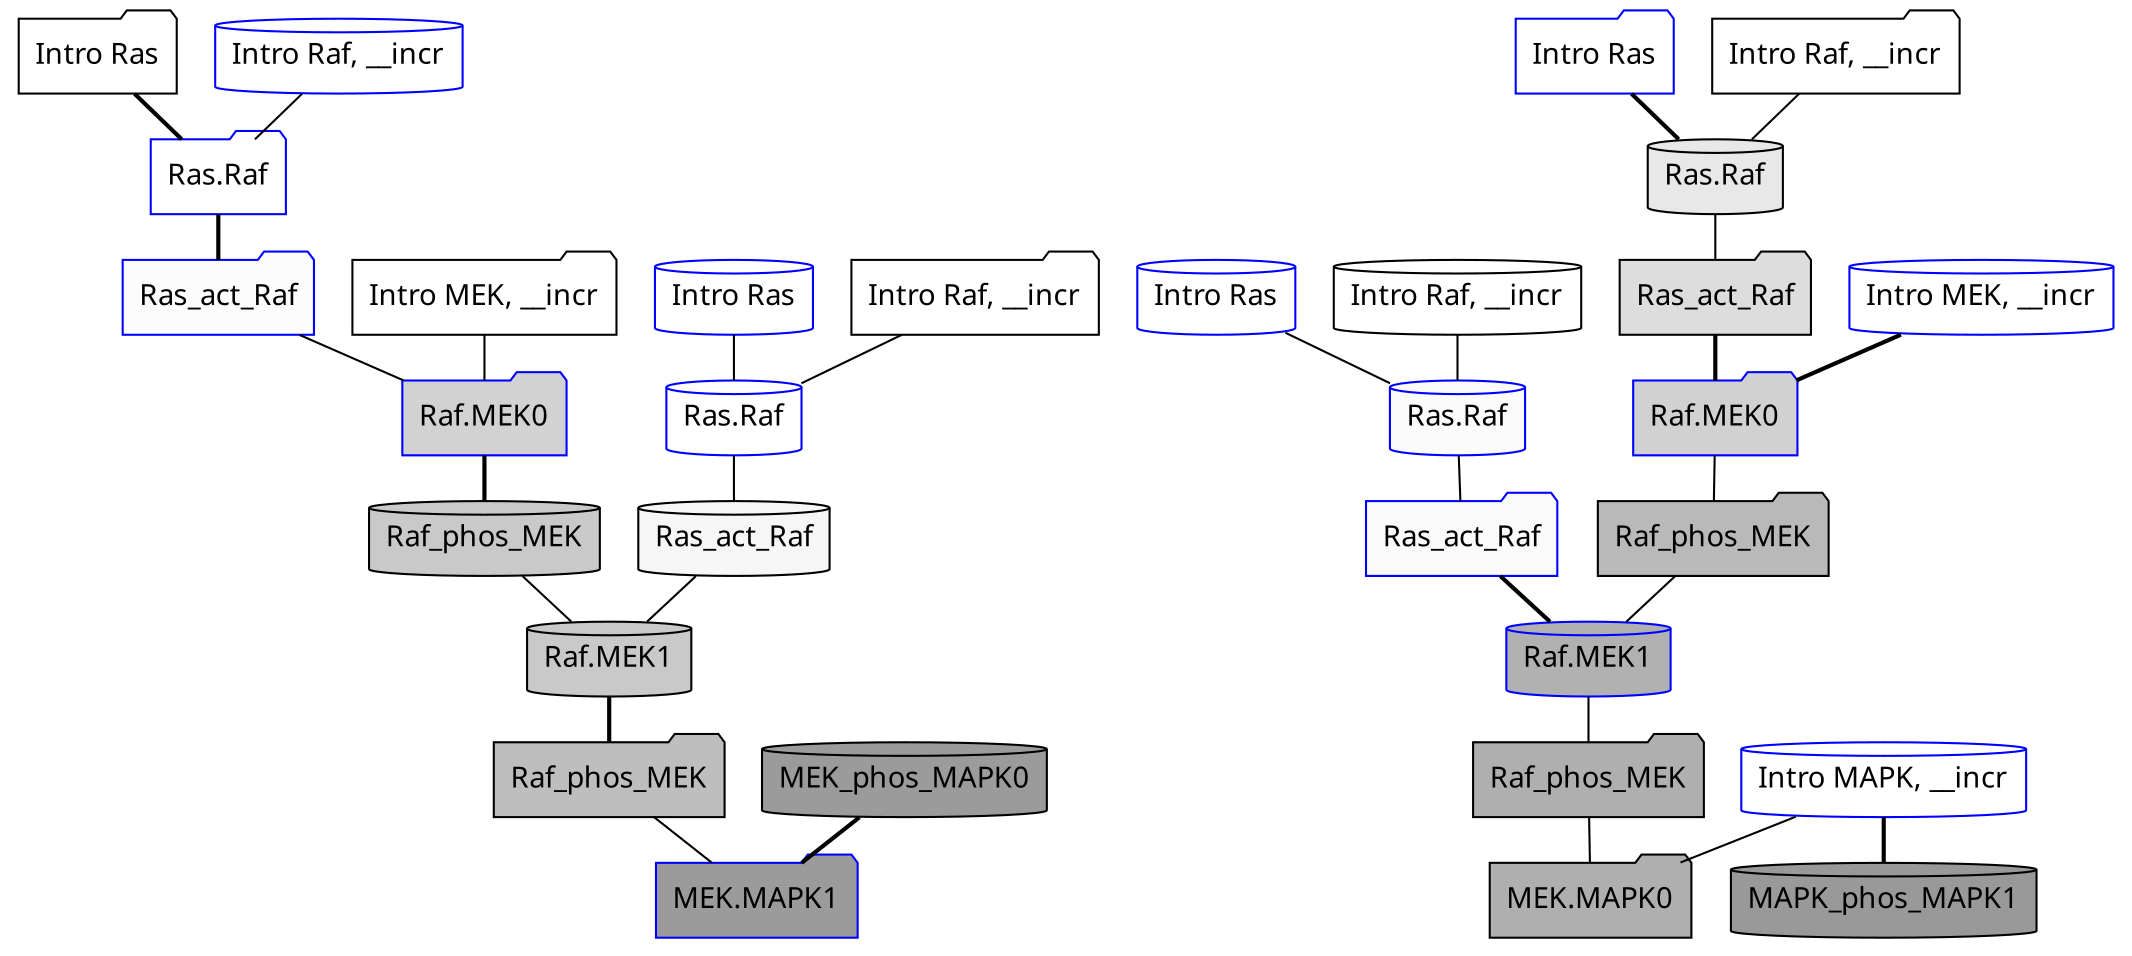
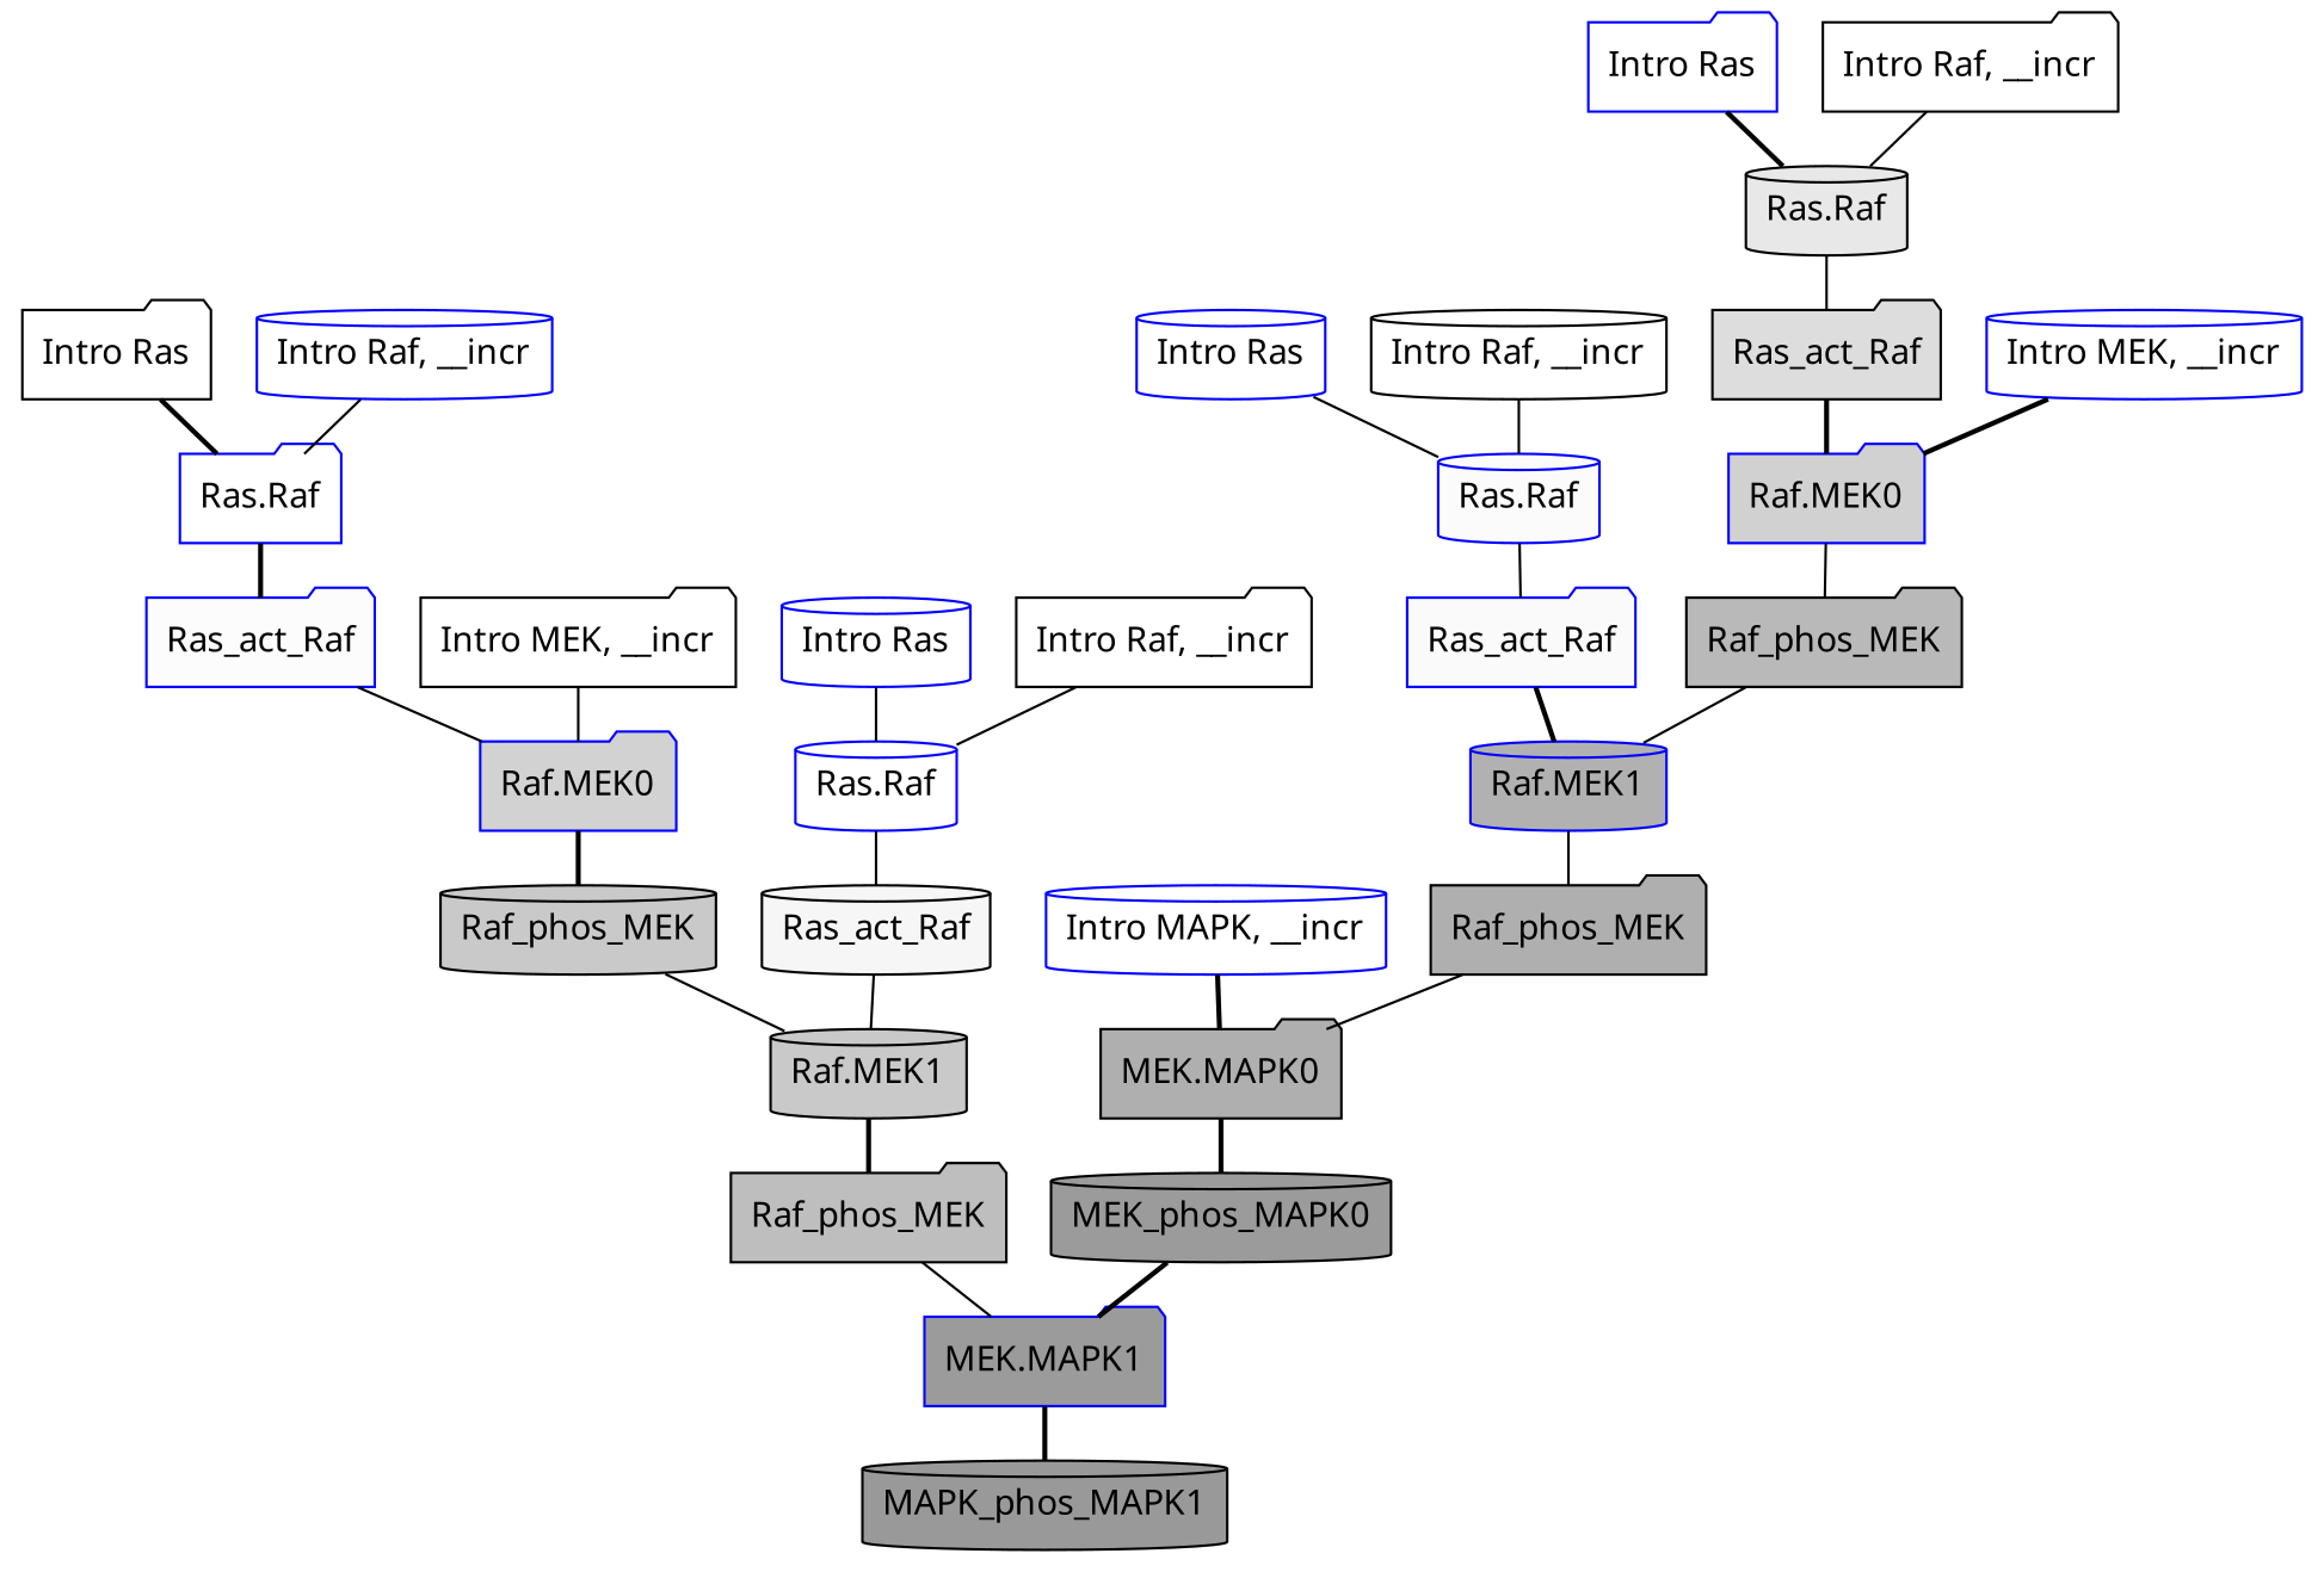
  digraph {
    rankdir=TB
    ranksep=0.30
    node [color=black fillcolor="0.000 0.000 1.000" fontname="CMU Serif" shape=folder style=filled]
    edge [color="0.000 0.000 0.000" dir=none fontname="CMU Serif" style=solid]
    n1 [label="Intro Ras"]
    n2 [color=blue label="Ras.Raf"]
    n3 [color=blue fillcolor="0.000 0.000 0.986" label=Ras_act_Raf]
    n4 [color=blue label="Intro Ras" shape=cylinder]
    n5 [color=blue fillcolor="0.000 0.000 0.981" label="Ras.Raf" shape=cylinder]
    n6 [color=blue fillcolor="0.000 0.000 0.979" label=Ras_act_Raf]
    n7 [color=blue label="Intro Ras" shape=cylinder]
    n8 [color=blue label="Ras.Raf" shape=cylinder]
    n9 [fillcolor="0.000 0.000 0.964" label=Ras_act_Raf shape=cylinder]
    n10 [color=blue label="Intro Ras"]
    n11 [fillcolor="0.000 0.000 0.909" label="Ras.Raf" shape=cylinder]
    n12 [fillcolor="0.000 0.000 0.864" label=Ras_act_Raf]
    n13 [color=blue label="Intro Raf, __incr" shape=cylinder]
    n14 [label="Intro Raf, __incr"]
    n15 [label="Intro Raf, __incr" shape=cylinder]
    n16 [label="Intro Raf, __incr"]
    n17 [label="Intro MEK, __incr"]
    n18 [color=blue fillcolor="0.000 0.000 0.823" label="Raf.MEK0"]
    n19 [fillcolor="0.000 0.000 0.788" label=Raf_phos_MEK shape=cylinder]
    n20 [color=blue label="Intro MEK, __incr" shape=cylinder]
    n21 [color=blue fillcolor="0.000 0.000 0.818" label="Raf.MEK0"]
    n22 [fillcolor="0.000 0.000 0.724" label=Raf_phos_MEK]
    n23 [color=blue label="Intro MAPK, __incr" shape=cylinder]
    n24 [fillcolor="0.000 0.000 0.684" label="MEK.MAPK0"]
    n25 [fillcolor="0.000 0.000 0.608" label=MEK_phos_MAPK0 shape=cylinder]
    n26 [fillcolor="0.000 0.000 0.788" label="Raf.MEK1" shape=cylinder]
    n27 [color=blue fillcolor="0.000 0.000 0.693" label="Raf.MEK1" shape=cylinder]
    n28 [fillcolor="0.000 0.000 0.684" label=Raf_phos_MEK]
    n29 [fillcolor="0.000 0.000 0.743" label=Raf_phos_MEK]
    n30 [color=blue fillcolor="0.000 0.000 0.608" label="MEK.MAPK1"]
    n31 [fillcolor="0.000 0.000 0.600" label=MAPK_phos_MAPK1 shape=cylinder]
    n1 -> n2 [style=bold]
    n2 -> n3 [style=bold]
    n3 -> n18
    n4 -> n5
    n5 -> n6
    n6 -> n27 [style=bold]
    n7 -> n8
    n8 -> n9
    n9 -> n26
    n10 -> n11 [style=bold]
    n11 -> n12
    n12 -> n21 [style=bold]
    n13 -> n2
    n14 -> n11
    n15 -> n5
    n16 -> n8
    n17 -> n18
    n18 -> n19 [style=bold]
    n19 -> n26
    n20 -> n21 [style=bold]
    n21 -> n22
    n22 -> n27
-   n23 -> n24
+   n23 -> n24 [style=bold]
+   n24 -> n25 [style=bold]
    n25 -> n30 [style=bold]
    n26 -> n29 [style=bold]
    n27 -> n28
    n28 -> n24
    n29 -> n30
-   n23 -> n31 [style=bold]
+   n30 -> n31 [style=bold]
  }
